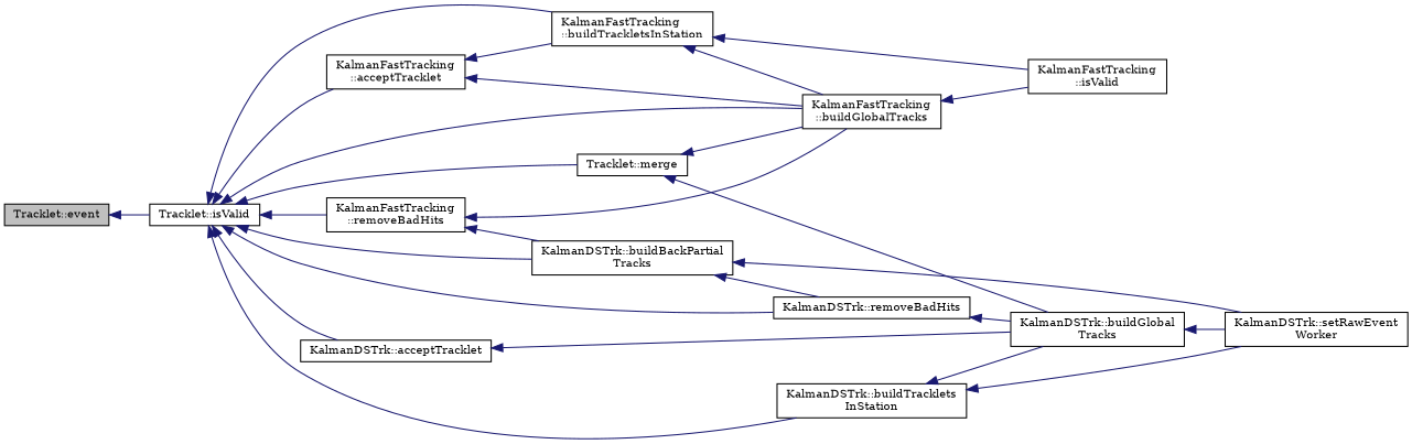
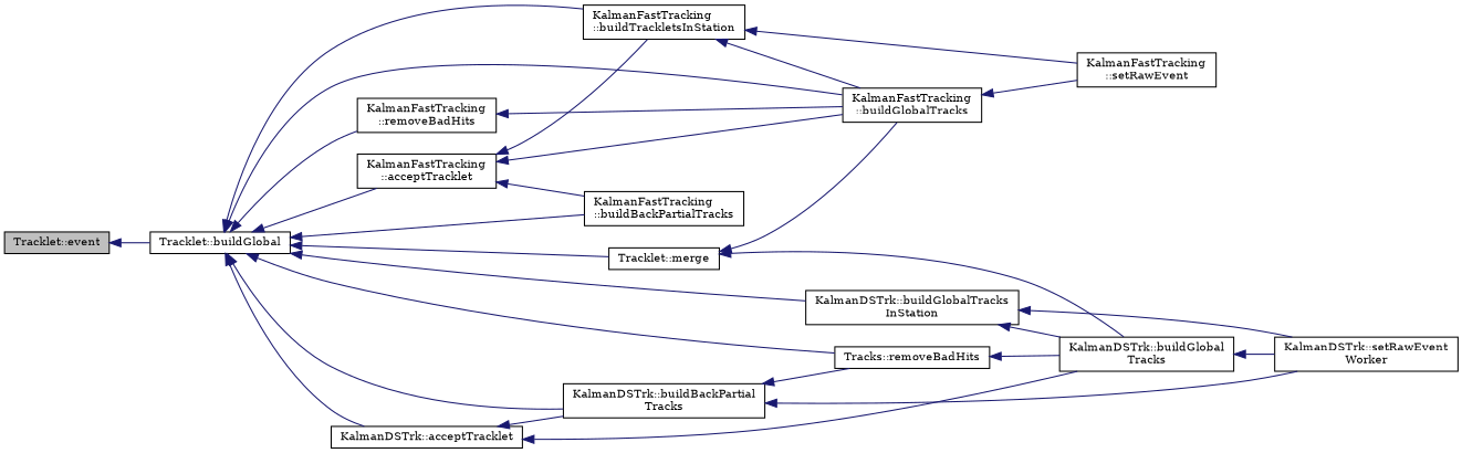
  digraph {
    fontname="DejaVu Serif"
    rankdir=LR
    node [color=black fontname="DejaVu Serif" fontsize=10 shape=record]
    edge [color=midnightblue dir=back fontname="DejaVu Serif" fontsize=10 labelfontname=FreeSans labelfontsize=10 style=solid]
    n1 [fillcolor=grey75 fontcolor=black height=0.2 label="Tracklet::event" style=filled width=0.4]
-   n2 [height=0.2 label="Tracklet::isValid" width=0.4]
+   n2 [height=0.2 label="Tracklet::buildGlobal" width=0.4]
    n3 [height=0.2 label="Tracklet::merge" width=0.4]
    n4 [height=0.2 label="KalmanFastTracking\l::buildGlobalTracks" width=0.4]
+   n5 [height=0.2 label="KalmanFastTracking\l::buildBackPartialTracks" width=0.4]
    n6 [height=0.2 label="KalmanFastTracking\l::removeBadHits" width=0.4]
    n7 [height=0.2 label="KalmanFastTracking\l::buildTrackletsInStation" width=0.4]
    n8 [height=0.2 label="KalmanFastTracking\l::acceptTracklet" width=0.4]
    n9 [height=0.2 label="KalmanDSTrk::buildBackPartial\lTracks" width=0.4]
-   n10 [height=0.2 label="KalmanDSTrk::removeBadHits" width=0.4]
-   n11 [height=0.2 label="KalmanDSTrk::buildTracklets\lInStation" width=0.4]
+   n10 [height=0.2 label="Tracks::removeBadHits" width=0.4]
+   n11 [height=0.2 label="KalmanDSTrk::buildGlobalTracks\lInStation" width=0.4]
    n12 [height=0.2 label="KalmanDSTrk::acceptTracklet" width=0.4]
    n13 [height=0.2 label="KalmanDSTrk::buildGlobal\lTracks" width=0.4]
-   n14 [height=0.2 label="KalmanFastTracking\l::isValid" width=0.4]
+   n14 [height=0.2 label="KalmanFastTracking\l::setRawEvent" width=0.4]
    n15 [height=0.2 label="KalmanDSTrk::setRawEvent\lWorker" width=0.4]
    n1 -> n2
    n2 -> n3
    n2 -> n4
+   n2 -> n5
    n2 -> n6
    n2 -> n7
    n2 -> n8
    n2 -> n9
    n2 -> n10
    n2 -> n11
    n2 -> n12
    n3 -> n4
    n3 -> n13
    n4 -> n14
    n6 -> n4
    n7 -> n4
    n7 -> n14
    n8 -> n4
+   n8 -> n5
    n8 -> n7
    n9 -> n10
    n9 -> n15
    n10 -> n13
    n11 -> n13
    n11 -> n15
-   n6 -> n9
+   n12 -> n9
    n12 -> n13
    n13 -> n15
  }
